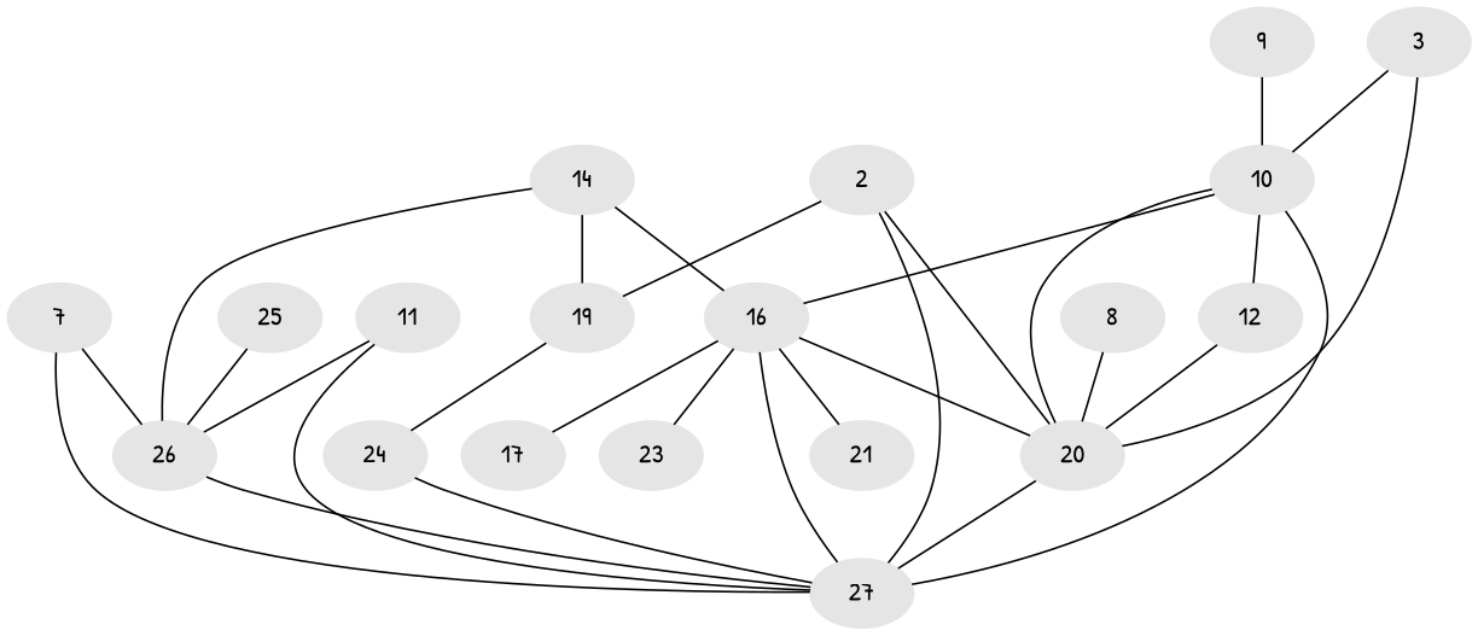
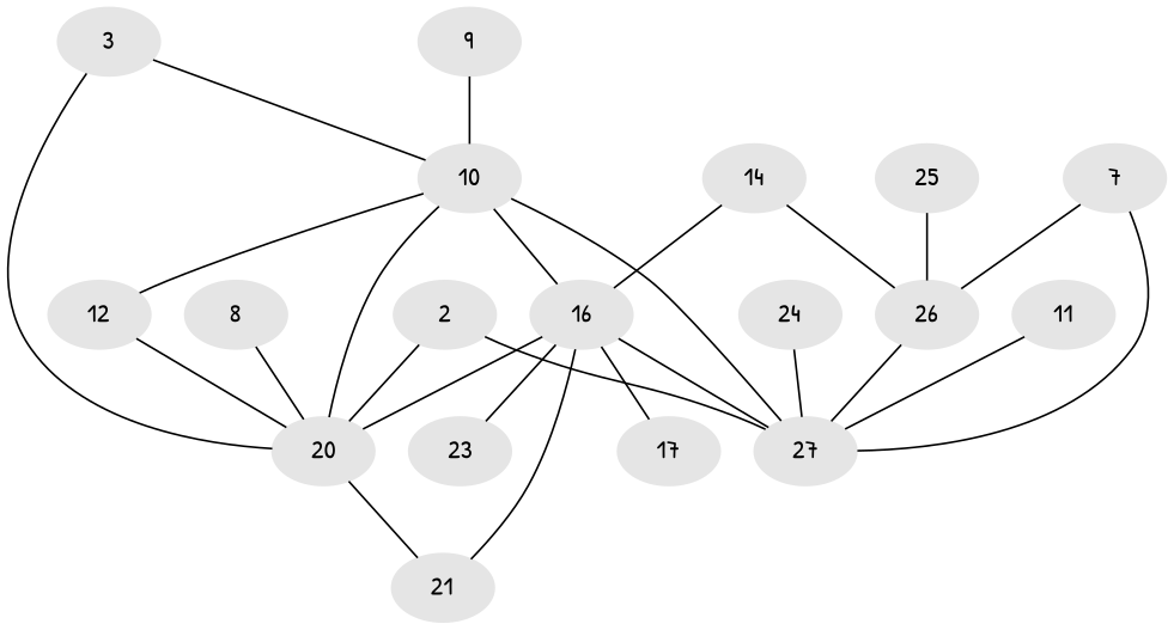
  graph {
    fontname="Patrick Hand"
    node [color=gray90 fontname="Patrick Hand" style=filled]
    edge [fontname="Patrick Hand" weight=1.0]
    2
-   19
    20
    27
    24
    3
    10
    12
    16
    7
    26
    8
    9
    21
    17
    23
    11
    14
    25
-   2 -- 19
    2 -- 20
    2 -- 27
-   19 -- 24
-   20 -- 27
+   20 -- 21
    24 -- 27
    3 -- 20
    3 -- 10
    10 -- 20 [weight=2.0]
    10 -- 27 [weight=3.0]
    10 -- 12
    10 -- 16
    12 -- 20
    16 -- 20 [weight=2.0]
    16 -- 27
    16 -- 21
    16 -- 17
    16 -- 23
    7 -- 27
    7 -- 26
    26 -- 27
    8 -- 20
    9 -- 10
    11 -- 27
-   11 -- 26
-   14 -- 19
    14 -- 16
    14 -- 26
    25 -- 26
  }
